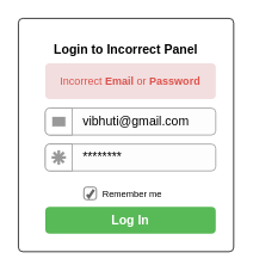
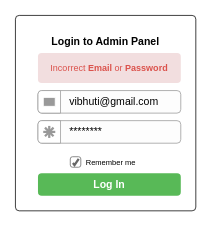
  <mxCell id="0" />
  <mxCell id="1" parent="0" />
- <mxCell id="2" value="Login to Incorrect Panel" style="html=1;shadow=0;dashed=0;shape=mxgraph.bootstrap.rrect;fillColor=#ffffff;align=center;rSize=5;strokeColor=#000000;verticalAlign=top;spacingTop=20;fontSize=14;fontStyle=1;whiteSpace=wrap;" parent="1" vertex="1"><mxGeometry x="20" y="20" width="240" height="260" as="geometry" /></mxCell>
+ <mxCell id="2" value="Login to Admin Panel" style="html=1;shadow=0;dashed=0;shape=mxgraph.bootstrap.rrect;fillColor=#ffffff;align=center;rSize=5;strokeColor=#000000;verticalAlign=top;spacingTop=20;fontSize=14;fontStyle=1;whiteSpace=wrap;" parent="1" vertex="1"><mxGeometry x="20" y="20" width="240" height="260" as="geometry" /></mxCell>
  <mxCell id="3" value="&lt;table cellpadding=&quot;0&quot; cellspacing=&quot;0&quot; style=&quot;width:100%;height:100%;&quot;&gt;&lt;tr&gt;&lt;td align=&quot;center&quot; valign=&quot;middle&quot; width=&quot;50%&quot;&gt;Incorrect &lt;b&gt;Email&lt;/b&gt; or &lt;b&gt;Password&lt;/b&gt;&lt;/td&gt;&lt;/tr&gt;&lt;/table&gt;" style="html=1;shadow=0;dashed=0;shape=mxgraph.bootstrap.rrect;rSize=5;strokeColor=none;fillColor=#F2DEDF;fontColor=#DB524C;overflow=fill;whiteSpace=wrap;resizeWidth=1;" parent="2" vertex="1"><mxGeometry width="190" height="40" relative="1" as="geometry"><mxPoint x="30" y="50" as="offset" /></mxGeometry></mxCell>
  <mxCell id="4" value="vibhuti@gmail.com" style="html=1;shadow=0;dashed=0;shape=mxgraph.bootstrap.rrect;rSize=5;strokeColor=#999999;fillColor=#fdfdfd;fontSize=14;align=left;spacingLeft=40;whiteSpace=wrap;resizeWidth=1;" parent="2" vertex="1"><mxGeometry width="190" height="30" relative="1" as="geometry"><mxPoint x="30" y="100" as="offset" /></mxGeometry></mxCell>
  <mxCell id="5" value="" style="html=1;shadow=0;dashed=0;shape=mxgraph.bootstrap.leftButton;rSize=5;strokeColor=#999999;fillColor=#ffffff;resizeHeight=1;" parent="4" vertex="1"><mxGeometry width="30" height="30" relative="1" as="geometry" /></mxCell>
  <mxCell id="6" value="" style="html=1;shadow=0;dashed=0;shape=mxgraph.bootstrap.mail;strokeColor=#fdfdfd;fillColor=#999999;strokeWidth=1.3;" parent="5" vertex="1"><mxGeometry x="0.5" y="0.5" width="16" height="12" relative="1" as="geometry"><mxPoint x="-8" y="-6" as="offset" /></mxGeometry></mxCell>
  <mxCell id="7" value="********" style="html=1;shadow=0;dashed=0;shape=mxgraph.bootstrap.rrect;rSize=5;strokeColor=#999999;fillColor=#fdfdfd;fontSize=14;align=left;spacingLeft=40;whiteSpace=wrap;resizeWidth=1;" parent="2" vertex="1"><mxGeometry width="190" height="30" relative="1" as="geometry"><mxPoint x="30" y="140" as="offset" /></mxGeometry></mxCell>
  <mxCell id="8" value="" style="html=1;shadow=0;dashed=0;shape=mxgraph.bootstrap.leftButton;rSize=5;strokeColor=#999999;fillColor=#ffffff;resizeHeight=1;" parent="7" vertex="1"><mxGeometry width="30" height="30" relative="1" as="geometry" /></mxCell>
  <mxCell id="9" value="" style="html=1;shadow=0;dashed=0;shape=mxgraph.bootstrap.password;strokeColor=#999999;strokeWidth=3;" parent="8" vertex="1"><mxGeometry x="0.5" y="0.5" width="16" height="16" relative="1" as="geometry"><mxPoint x="-8" y="-8" as="offset" /></mxGeometry></mxCell>
  <mxCell id="10" value="Remember me" style="html=1;shadow=0;dashed=0;shape=mxgraph.bootstrap.checkbox;rSize=3;strokeColor=#666666;fillColor=#ffffff;labelPosition=right;align=left;spacingLeft=5;fontSize=10;" parent="2" vertex="1"><mxGeometry y="1" width="14" height="14" relative="1" as="geometry"><mxPoint x="73" y="-72" as="offset" /></mxGeometry></mxCell>
  <mxCell id="11" value="Log In" style="html=1;shadow=0;dashed=0;shape=mxgraph.bootstrap.rrect;rSize=5;strokeColor=none;fillColor=#58B957;fontColor=#ffffff;fontSize=14;fontStyle=1;whiteSpace=wrap;resizeWidth=1;" parent="2" vertex="1"><mxGeometry y="1" width="190" height="30" relative="1" as="geometry"><mxPoint x="30" y="-50" as="offset" /></mxGeometry></mxCell>
